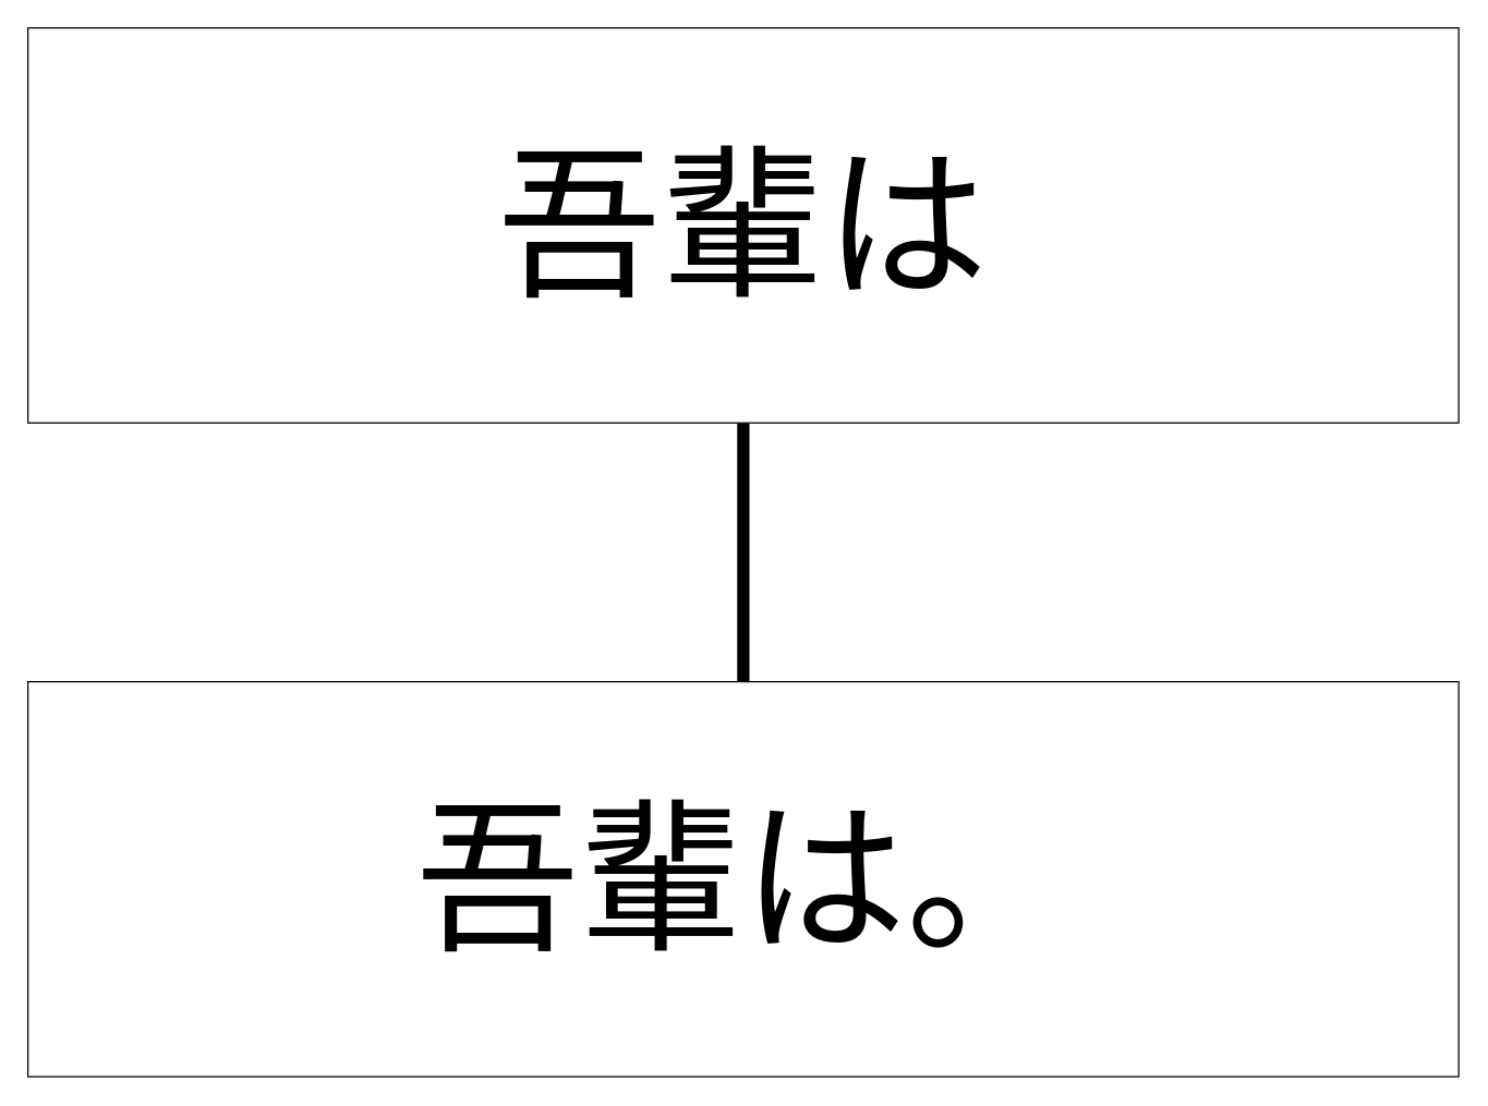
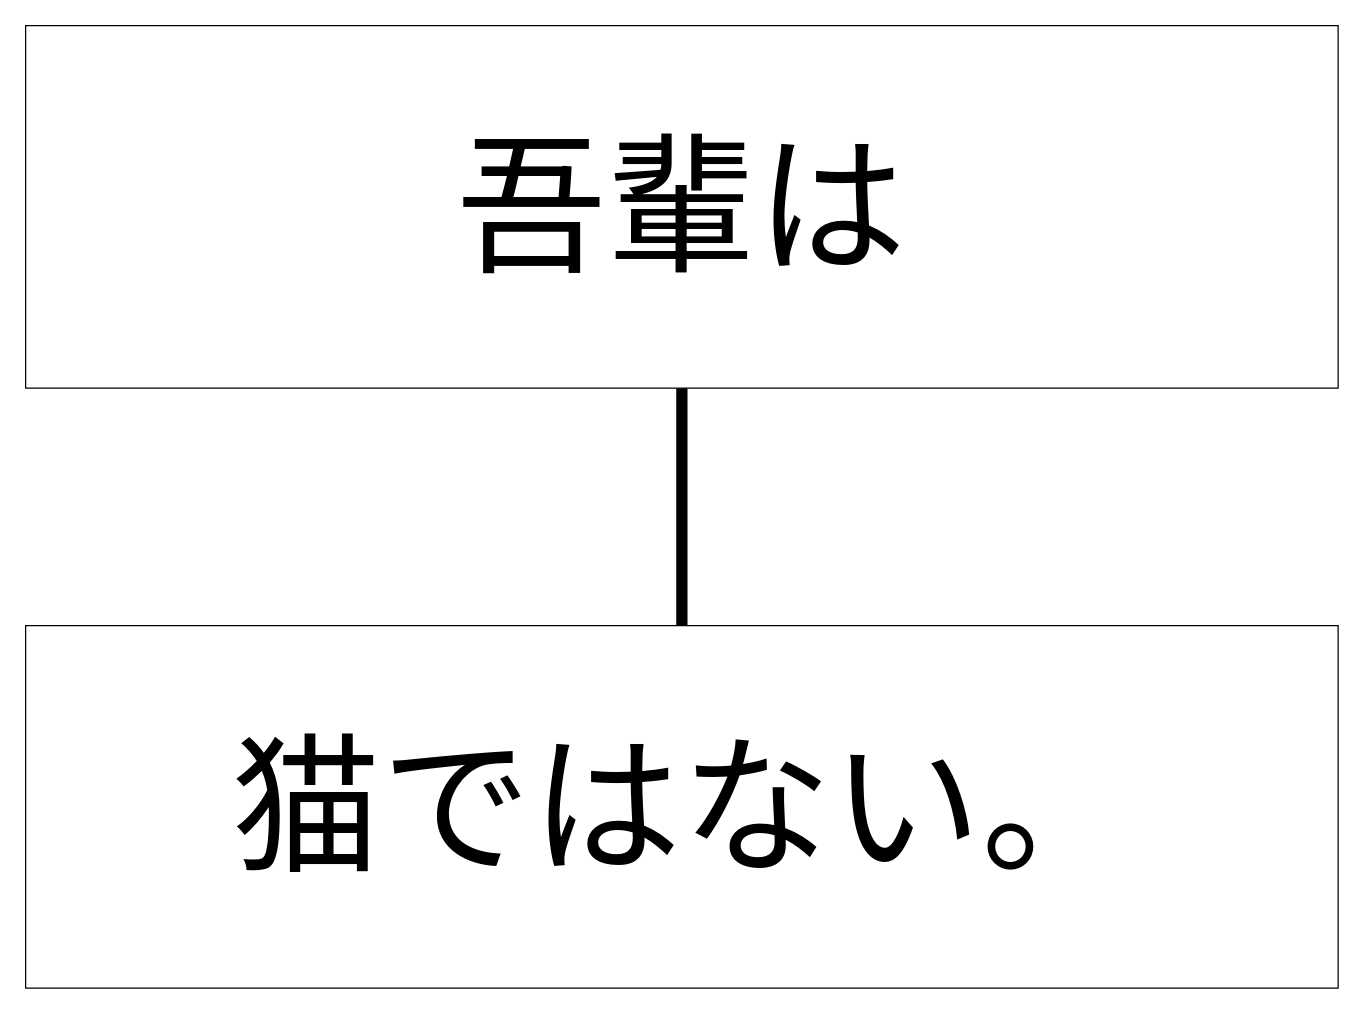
  <mxCell id="0" />
  <mxCell id="1" parent="0" />
  <mxCell id="2" style="edgeStyle=orthogonalEdgeStyle;rounded=0;orthogonalLoop=1;jettySize=auto;html=1;exitX=0.5;exitY=1;exitDx=0;exitDy=0;entryX=0.5;entryY=0;entryDx=0;entryDy=0;strokeWidth=9;endArrow=none;" edge="1" parent="1" source="3" target="4"><mxGeometry relative="1" as="geometry" /></mxCell>
  <mxCell id="3" value="&lt;font style=&quot;font-size: 120px&quot;&gt;吾輩は&lt;/font&gt;" style="rounded=0;whiteSpace=wrap;html=1;" vertex="1" parent="1"><mxGeometry x="20" y="20" width="1050" height="290" as="geometry" /></mxCell>
- <mxCell id="4" value="&lt;span style=&quot;font-size: 120px&quot;&gt;吾輩は。&lt;/span&gt;" style="rounded=0;whiteSpace=wrap;html=1;" vertex="1" parent="1"><mxGeometry x="20" y="500" width="1050" height="290" as="geometry" /></mxCell>
+ <mxCell id="4" value="&lt;span style=&quot;font-size: 120px&quot;&gt;猫ではない。&lt;/span&gt;" style="rounded=0;whiteSpace=wrap;html=1;" vertex="1" parent="1"><mxGeometry x="20" y="500" width="1050" height="290" as="geometry" /></mxCell>
